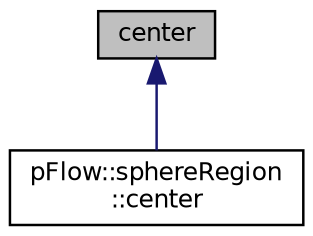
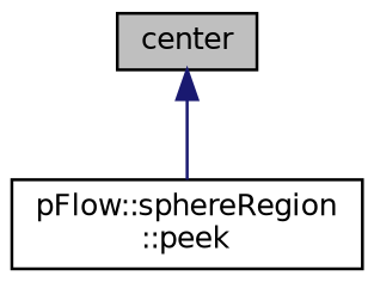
  digraph {
    rankdir=TB
    node [color=black fontname=Helvetica fontsize=10 shape=record style=filled]
    n1 [fillcolor=grey75 fontcolor=black height=0.2 label=center width=0.4]
-   n2 [fillcolor=white height=0.2 label="pFlow::sphereRegion\l::center" width=0.4]
+   n2 [fillcolor=white height=0.2 label="pFlow::sphereRegion\l::peek" width=0.4]
    n1 -> n2 [color=midnightblue dir=back fontname=Helvetica fontsize=10 labelfontname=Helvetica labelfontsize=10 style=solid]
  }
